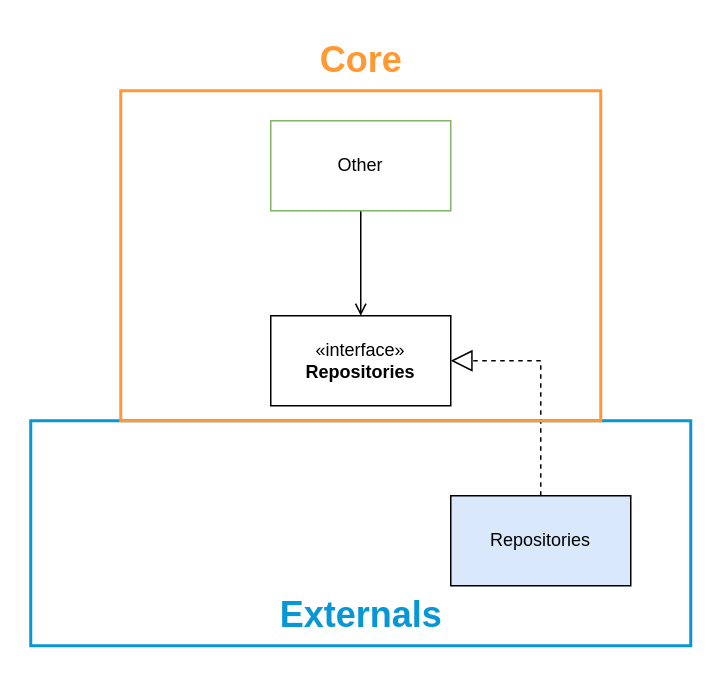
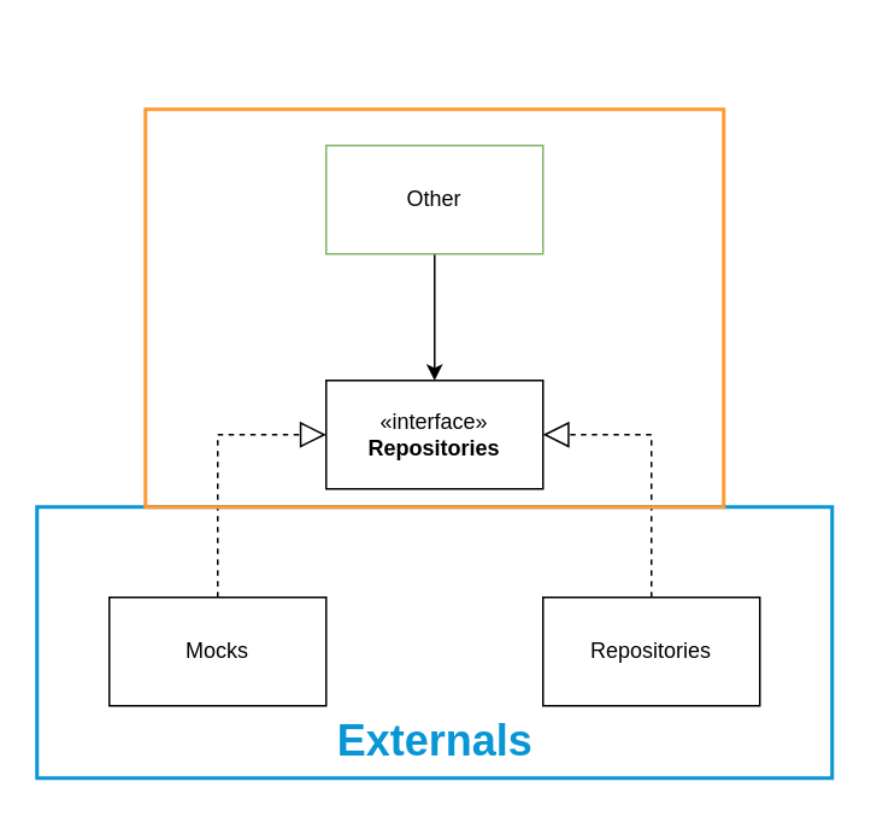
  <mxCell id="0" />
  <mxCell id="1" parent="0" />
- <mxCell id="2" style="edgeStyle=orthogonalEdgeStyle;rounded=0;orthogonalLoop=1;jettySize=auto;html=1;endArrow=open;" edge="1" parent="1" source="3" target="5"><mxGeometry relative="1" as="geometry" /></mxCell>
+ <mxCell id="2" style="edgeStyle=orthogonalEdgeStyle;rounded=0;orthogonalLoop=1;jettySize=auto;html=1;" edge="1" parent="1" source="3" target="5"><mxGeometry relative="1" as="geometry" /></mxCell>
  <mxCell id="3" value="Other" style="rounded=0;whiteSpace=wrap;html=1;fillColor=#ffffff;strokeColor=#82b366;" parent="1" vertex="1"><mxGeometry x="180" y="80" width="120" height="60" as="geometry" /></mxCell>
- <mxCell id="4" value="Repositories" style="rounded=0;whiteSpace=wrap;html=1;fillColor=#dae8fc;" parent="1" vertex="1"><mxGeometry x="300" y="330" width="120" height="60" as="geometry" /></mxCell>
+ <mxCell id="4" value="Repositories" style="rounded=0;whiteSpace=wrap;html=1;" parent="1" vertex="1"><mxGeometry x="300" y="330" width="120" height="60" as="geometry" /></mxCell>
  <mxCell id="5" value="«interface»&lt;br&gt;&lt;b&gt;Repositories&lt;/b&gt;" style="html=1;whiteSpace=wrap;" vertex="1" parent="1"><mxGeometry x="180" y="210" width="120" height="60" as="geometry" /></mxCell>
  <mxCell id="6" value="" style="endArrow=block;dashed=1;endFill=0;endSize=12;html=1;rounded=0;exitX=0.5;exitY=0;exitDx=0;exitDy=0;entryX=1;entryY=0.5;entryDx=0;entryDy=0;" edge="1" parent="1" source="4" target="5"><mxGeometry width="160" relative="1" as="geometry"><mxPoint x="210" y="250" as="sourcePoint" /><mxPoint x="370" y="250" as="targetPoint" /><Array as="points"><mxPoint x="360" y="240" /></Array></mxGeometry></mxCell>
+ <mxCell id="7" value="Mocks" style="rounded=0;whiteSpace=wrap;html=1;" vertex="1" parent="1"><mxGeometry x="60" y="330" width="120" height="60" as="geometry" /></mxCell>
+ <mxCell id="8" value="" style="endArrow=block;dashed=1;endFill=0;endSize=12;html=1;rounded=0;exitX=0.5;exitY=0;exitDx=0;exitDy=0;entryX=0;entryY=0.5;entryDx=0;entryDy=0;" edge="1" parent="1" source="7" target="5"><mxGeometry width="160" relative="1" as="geometry"><mxPoint x="410" y="340" as="sourcePoint" /><mxPoint x="310" y="250" as="targetPoint" /><Array as="points"><mxPoint x="120" y="240" /></Array></mxGeometry></mxCell>
  <mxCell id="9" value="" style="rounded=0;whiteSpace=wrap;html=1;fillColor=none;strokeColor=#0896d4;strokeWidth=2;fontColor=#000000;labelBackgroundColor=default;" vertex="1" parent="1"><mxGeometry x="20" y="280" width="440" height="150" as="geometry" /></mxCell>
- <mxCell id="10" value="Core" style="text;strokeColor=none;fillColor=none;html=1;fontSize=24;fontStyle=1;verticalAlign=middle;align=center;fontColor=#ff9933;labelBorderColor=none;labelBackgroundColor=default;" vertex="1" parent="1"><mxGeometry x="190" y="20" width="100" height="40" as="geometry" /></mxCell>
  <mxCell id="11" value="" style="rounded=0;whiteSpace=wrap;html=1;fillColor=none;strokeColor=#FF9933;strokeWidth=2;" vertex="1" parent="1"><mxGeometry x="80" y="60" width="320" height="220" as="geometry" /></mxCell>
  <mxCell id="12" value="Externals" style="text;strokeColor=none;fillColor=none;html=1;fontSize=24;fontStyle=1;verticalAlign=middle;align=center;fontColor=#0896d4;labelBorderColor=none;" vertex="1" parent="1"><mxGeometry x="180" y="390" width="120" height="40" as="geometry" /></mxCell>
